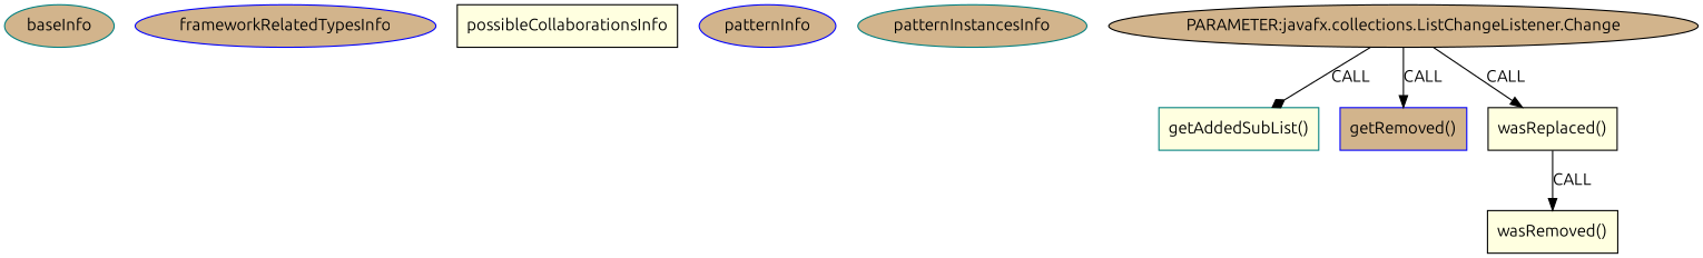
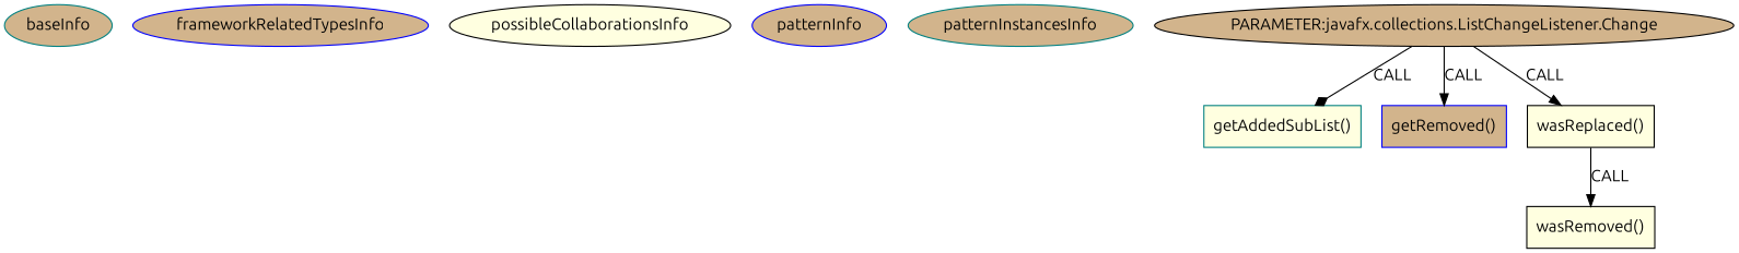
  digraph {
    fontname=Ubuntu
    node [color=black fillcolor=tan fontname=Ubuntu style=filled]
    edge [arrowhead=normal fontname=Ubuntu]
    baseInfo [category=pattern color=teal graphId=2175 isAnonymous=false possibleRelation=false]
    frameworkRelatedTypesInfo [color=blue]
-   possibleCollaborationsInfo [fillcolor=lightyellow shape=box]
+   possibleCollaborationsInfo [fillcolor=lightyellow]
    patternInfo [color=blue frequency=6.0 patternRootClient=null]
    patternInstancesInfo [0="sergiohpl-PMS~/sergiohpl-PMS/PMS-master/IssueTrackingLite/src/issuetrackinglite/IssueTrackingLiteController.java~IssueTrackingLiteController~4153" 1="ChrisWongAtCUHK-JavaFX~/ChrisWongAtCUHK-JavaFX/JavaFX-master/IssueTrackingLite/src/issuetrackinglite/IssueTrackingLiteController.java~IssueTrackingLiteController~241" 2="santi-gonzalez-javafx-tutos~/santi-gonzalez-javafx-tutos/javafx-tutos-master/IssueTrackingLite/src/issuetrackinglite/IssueTrackingLiteController.java~IssueTrackingLiteController~4084" color=teal]
    n6 [isFrameworkType=false label="PARAMETER:javafx.collections.ListChangeListener.Change" vertexType=PARAMETER_DECLARATION]
    n7 [color=teal fillcolor=lightyellow isFrameworkType=false label="getAddedSubList()" shape=box vertexType=INSIDE_CALL]
    n8 [color=blue isFrameworkType=false label="getRemoved()" shape=box vertexType=INSIDE_CALL]
    n9 [fillcolor=lightyellow isFrameworkType=false label="wasReplaced()" shape=box vertexType=INSIDE_CALL]
    n10 [fillcolor=lightyellow isFrameworkType=false label="wasRemoved()" shape=box vertexType=INSIDE_CALL]
    n6 -> n7 [arrowhead=diamond label=CALL]
    n6 -> n8 [label=CALL]
    n6 -> n9 [label=CALL]
    n9 -> n10 [label=CALL]
  }
